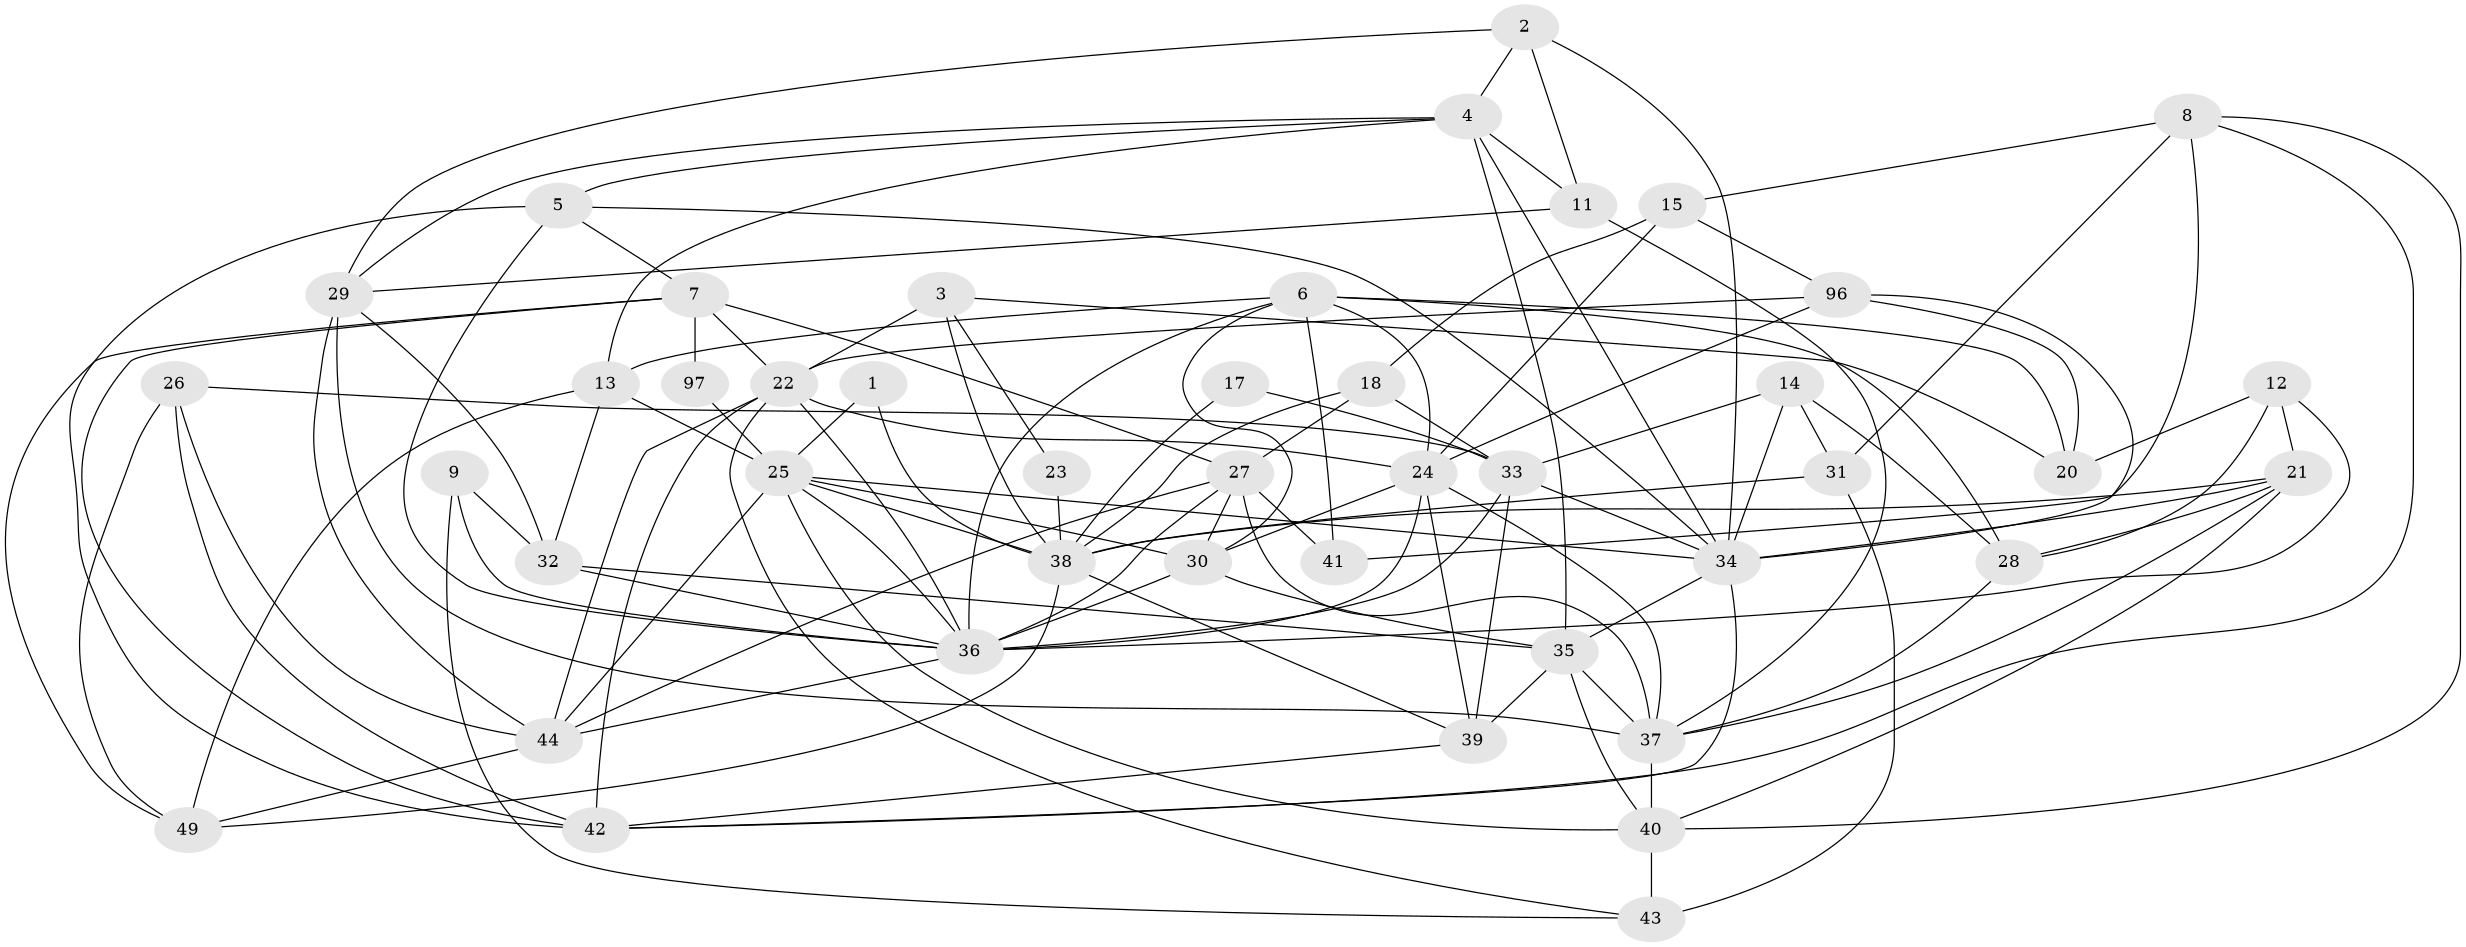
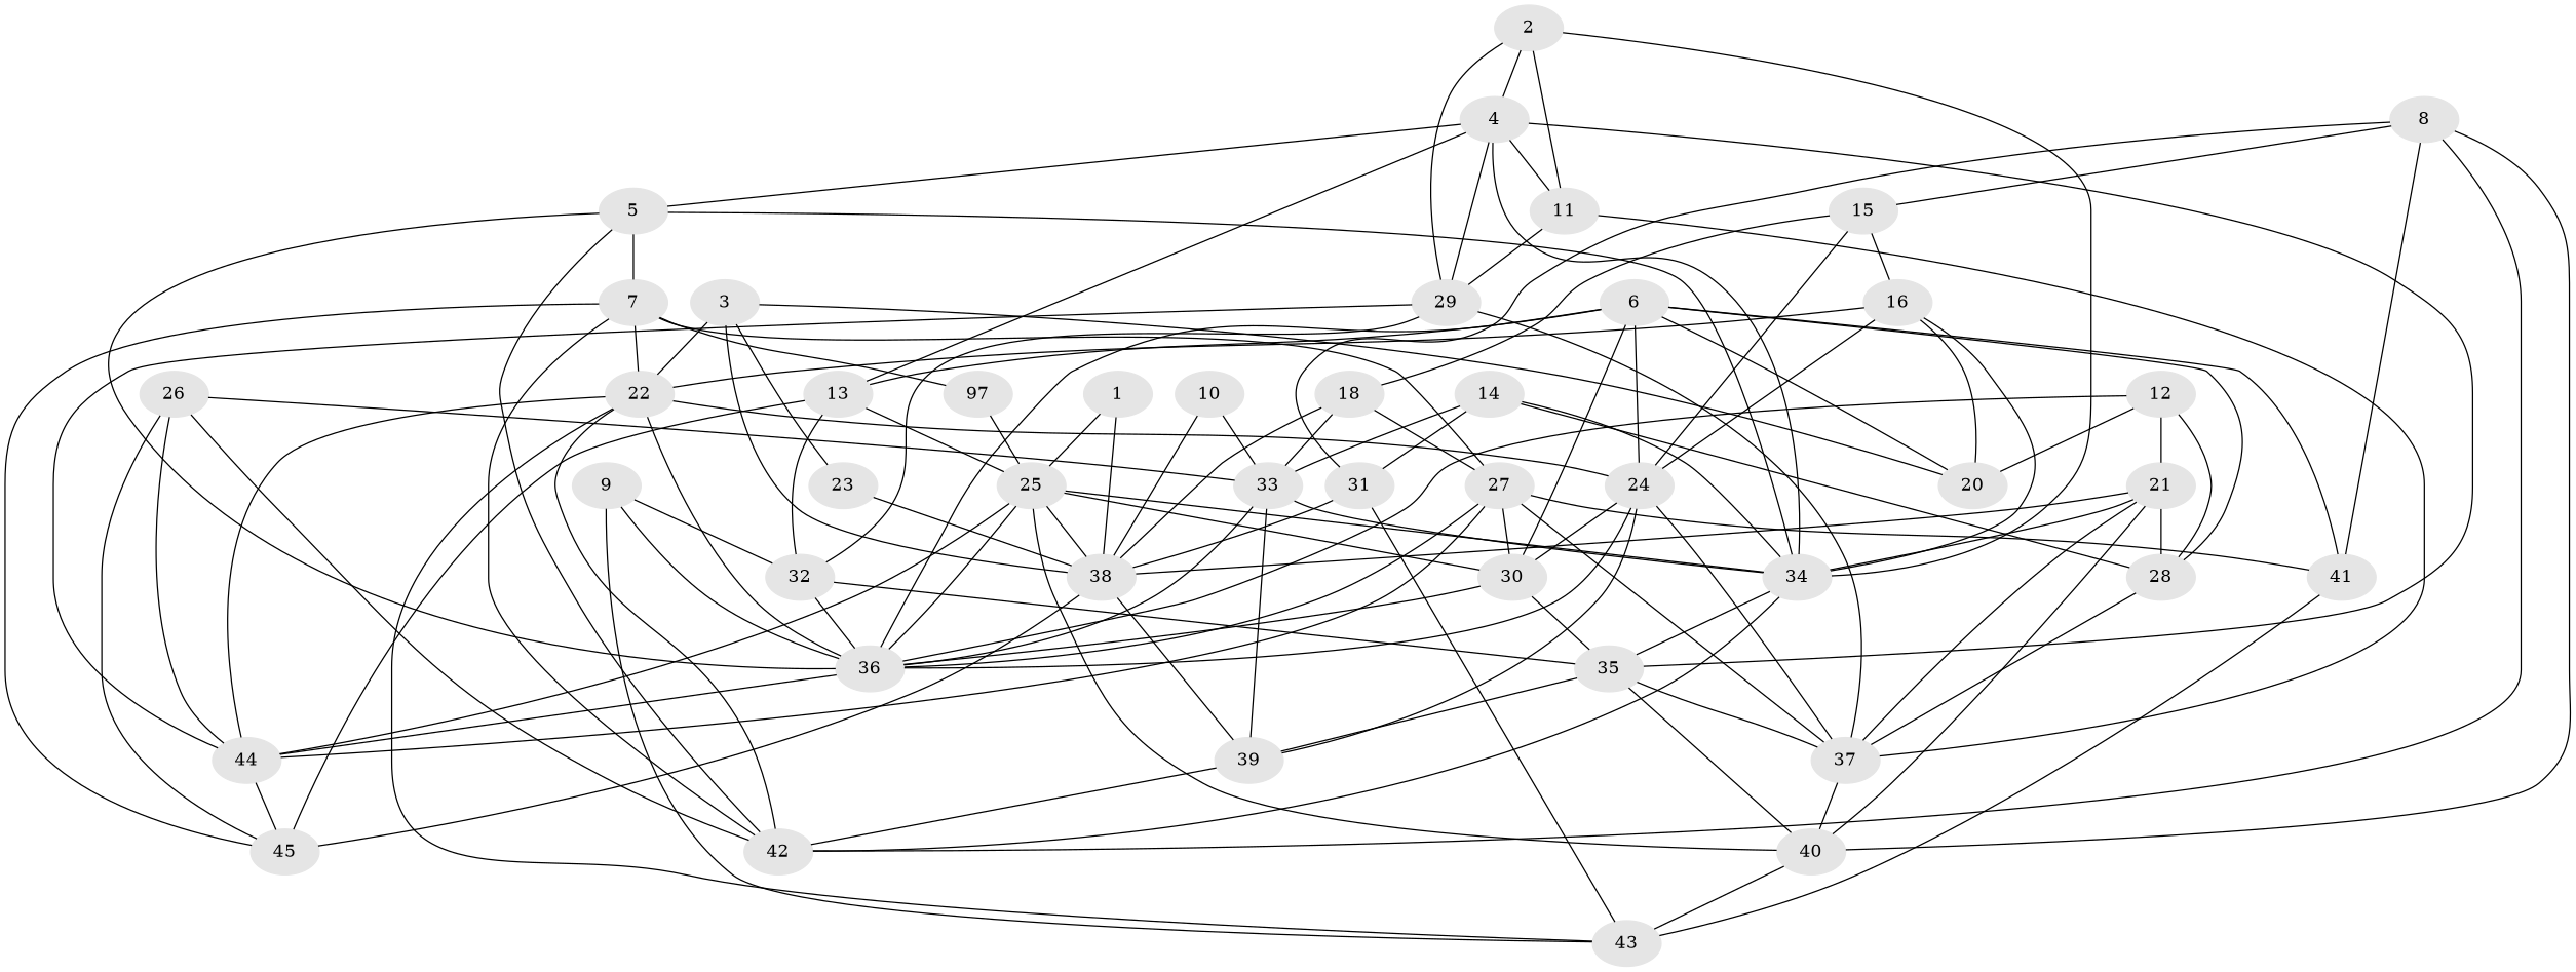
  graph {
    node [color=gray90 style=filled]
    edge [weight=1.0]
    1
    25
    38
    34
    36
    30
    40
    44
-   45 [label=49]
+   45
    39
    2
    4
    11
    29
    5
    13
    35
    37
    32
    42
    3
    20
    22
    23
    24
    43
    7
    n28 [label=97]
    27
    6
    28
    41
    8
    15
    31
-   16 [label=96]
+   16
    18
    9
-   10 [label=17]
+   10
    33
    12
    21
    14
    26
    1 -- 25
    1 -- 38
    25 -- 38
    25 -- 34
    25 -- 36
    25 -- 30
    25 -- 40
    25 -- 44
    38 -- 45 [weight=2.0]
    38 -- 39
    34 -- 35
    34 -- 42
    36 -- 44
    30 -- 36
    30 -- 35
    40 -- 43 [weight=2.0]
    44 -- 45
    39 -- 42
    2 -- 34
    2 -- 4
    2 -- 11
    2 -- 29
    4 -- 34
    4 -- 11
    4 -- 29
    4 -- 5
    4 -- 13
    4 -- 35
    11 -- 29
    11 -- 37
    29 -- 44
    29 -- 37
    29 -- 32
    5 -- 34
    5 -- 36
    5 -- 42
    5 -- 7
    13 -- 25
    13 -- 45
    13 -- 32
    35 -- 40
    35 -- 39
    35 -- 37
    37 -- 40 [weight=2.0]
    32 -- 36
    32 -- 35
    3 -- 38 [weight=2.0]
    3 -- 20
    3 -- 22
    3 -- 23
    22 -- 36
    22 -- 44
    22 -- 42
    22 -- 24
    22 -- 43
    23 -- 38
    24 -- 36
    24 -- 30
    24 -- 39
    24 -- 37
    7 -- 45
    7 -- 42
    7 -- 22
    7 -- n28
    7 -- 27
    n28 -- 25
    27 -- 36
    27 -- 30
    27 -- 44
    27 -- 37
    27 -- 41
    6 -- 36
    6 -- 30
    6 -- 13
    6 -- 20
    6 -- 24
    6 -- 28
    6 -- 41
    28 -- 37
+   41 -- 43
    8 -- 40
    8 -- 42
    8 -- 41
    8 -- 15
    8 -- 31
    15 -- 24
    15 -- 16
    15 -- 18
    31 -- 38
    31 -- 43
    16 -- 34
    16 -- 20
    16 -- 22
    16 -- 24
    18 -- 38
    18 -- 27 [weight=2.0]
    18 -- 33
    9 -- 36
    9 -- 32
    9 -- 43
    10 -- 38
    10 -- 33
    33 -- 34
    33 -- 36
    33 -- 39 [weight=2.0]
    12 -- 36
    12 -- 20
    12 -- 28
    12 -- 21
    21 -- 38 [weight=2.0]
    21 -- 34
    21 -- 40
    21 -- 37
    21 -- 28
    14 -- 34
    14 -- 28
    14 -- 31
    14 -- 33
    26 -- 44
    26 -- 45
    26 -- 42
    26 -- 33
  }
